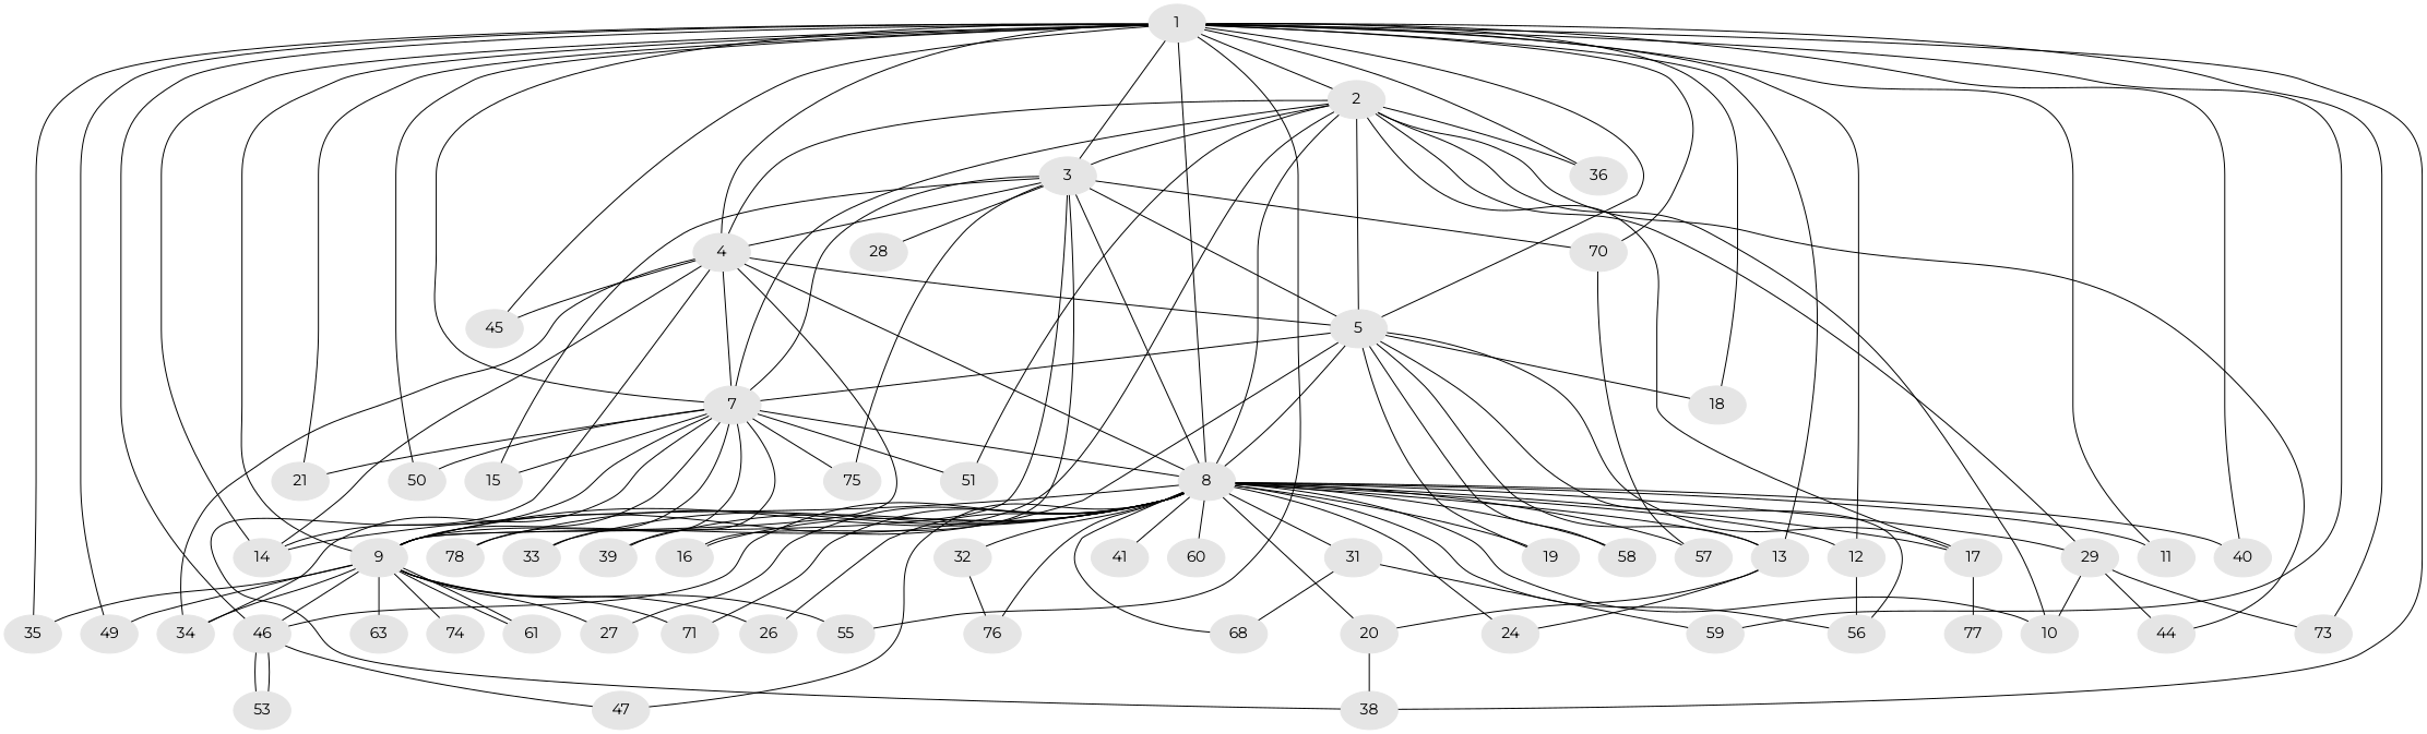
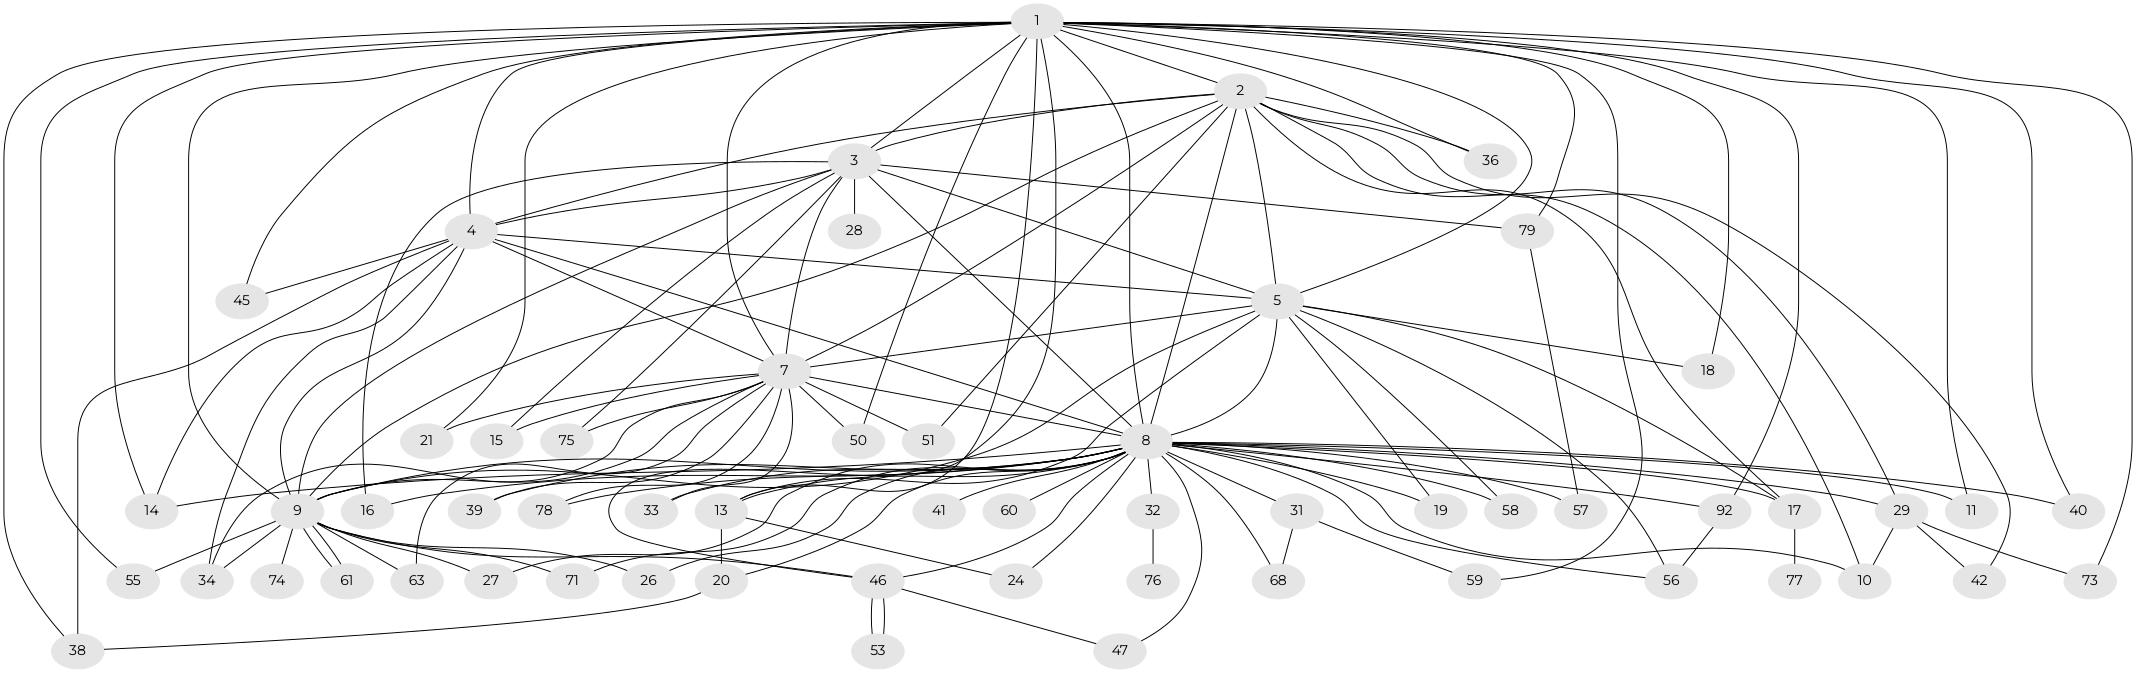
  graph {
    fontname=Montserrat
    node [color=gray90 fontname=Montserrat style=filled]
    edge [fontname=Montserrat]
    1 [super="+6"]
    2 [super="+81"]
    3 [super="+60"]
    4 [super="+52"]
    5 [super="+62"]
    7 [super="+23"]
    8 [super="+10"]
    9 [super="+22"]
    11
-   12
+   12 [label=92]
    13 [super="+64"]
    14 [super="+48"]
    18
    21 [super="+72"]
-   35
    36
    38 [super="+43"]
    40
    45
    46 [super="+66"]
-   49
    50
    55
    59
-   70
+   70 [label=79]
    73
    17 [super="+37"]
    29
    n29 [label=10 super="+79"]
-   42 [label=44]
+   42
    51
    28
    15
    16
    75
    34 [super="+44"]
    19
    56 [super="+80"]
    58
    33
    39
    78
    57
    20
    24
    26
    27
    31
    32
    41
    47
    68
    n53 [label=60]
    71
    76
    61
    63
    74
    53
    77
    1 -- 2 [weight=2]
    1 -- 3 [weight=2]
    1 -- 4 [weight=2]
    1 -- 5 [weight=2]
    1 -- 7 [weight=3]
    1 -- 8 [weight=4]
    1 -- 9 [weight=2]
    1 -- 11
    1 -- 12
    1 -- 13
    1 -- 14
    1 -- 18
    1 -- 21 [weight=2]
-   1 -- 35
    1 -- 36
    1 -- 38
    1 -- 40
    1 -- 45
    1 -- 46
-   1 -- 49
    1 -- 50
    1 -- 55
    1 -- 59
    1 -- 70
    1 -- 73
    2 -- 3
    2 -- 4
    2 -- 5
    2 -- 7
    2 -- 8 [weight=2]
    2 -- 9
    2 -- 36
    2 -- 17
    2 -- 29 [weight=2]
    2 -- n29
    2 -- 42
    2 -- 51
    3 -- 4
    3 -- 5 [weight=2]
    3 -- 7
    3 -- 8 [weight=2]
    3 -- 9
    3 -- 70
    3 -- 28
    3 -- 15
    3 -- 16
    3 -- 75
    4 -- 5
    4 -- 7
    4 -- 8 [weight=2]
    4 -- 9
    4 -- 14
    4 -- 38
    4 -- 45
    4 -- 34
    5 -- 7 [weight=2]
    5 -- 8 [weight=2]
    5 -- 9 [weight=2]
    5 -- 13
    5 -- 18
    5 -- 17
    5 -- 19
    5 -- 56
    5 -- 58
    7 -- 8 [weight=2]
    7 -- 9
-   7 -- 14
+   7 -- 63
    7 -- 21
    7 -- 50
    7 -- 51
    7 -- 15
    7 -- 75
    7 -- 34
    7 -- 33
    7 -- 39
    7 -- 78
    8 -- 9 [weight=2]
    8 -- 11
    8 -- 12
    8 -- 13
    8 -- 14
    8 -- 40
    8 -- 46
    8 -- 17
    8 -- 29
    8 -- n29
    8 -- 16
    8 -- 19
    8 -- 56
    8 -- 58
    8 -- 33
    8 -- 39
    8 -- 78
    8 -- 57
    8 -- 20
    8 -- 24
    8 -- 26
    8 -- 27
    8 -- 31
    8 -- 32
    8 -- 41
    8 -- 47
    8 -- 68
    8 -- n53 [weight=2]
    8 -- 71
-   8 -- 76
-   9 -- 35
    9 -- 46
-   9 -- 49
    9 -- 55
    9 -- 34
    9 -- 26
    9 -- 27
    9 -- 71
    9 -- 61
    9 -- 61
    9 -- 63 [weight=2]
    9 -- 74
    12 -- 56
    13 -- 20
    13 -- 24
    46 -- 47
    46 -- 53
    46 -- 53
    70 -- 57
    17 -- 77 [weight=2]
    29 -- 73
    29 -- n29
    29 -- 42
    20 -- 38
    31 -- 59
    31 -- 68
    32 -- 76
  }
